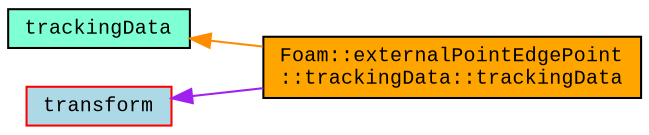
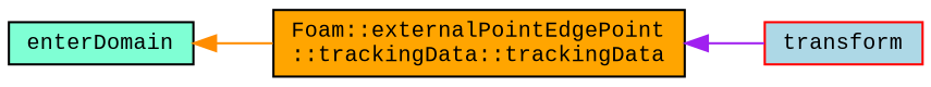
  digraph {
    fontname="Liberation Mono"
    rankdir=LR
    node [color=black fontname="Liberation Mono" fontsize=10 shape=record style=filled]
    edge [dir=back fontname="Liberation Mono" fontsize=10 labelfontname=Helvetica labelfontsize=10 style=solid]
-   n1 [fillcolor=aquamarine fontcolor=black height=0.2 label=trackingData width=0.4]
+   n1 [fillcolor=aquamarine fontcolor=black height=0.2 label=enterDomain width=0.4]
    n2 [fillcolor=orange height=0.2 label="Foam::externalPointEdgePoint\l::trackingData::trackingData" width=0.4]
    n3 [color=red fillcolor=lightblue height=0.2 label=transform width=0.4]
    n1 -> n2 [color=darkorange]
-   n3 -> n2 [color=purple]
+   n2 -> n3 [color=purple]
  }
